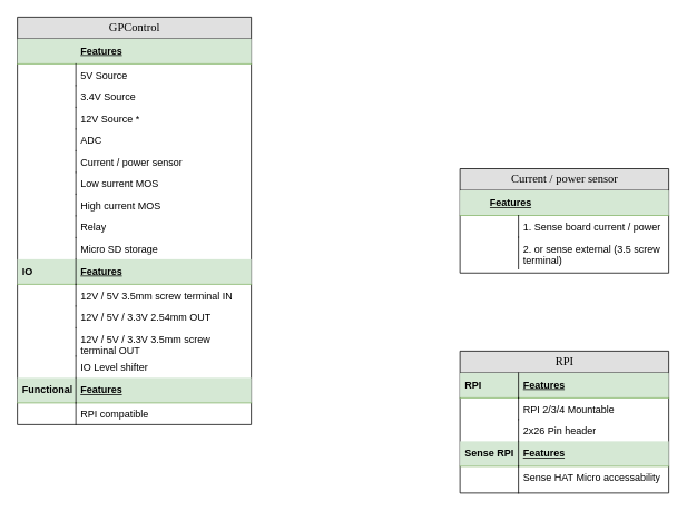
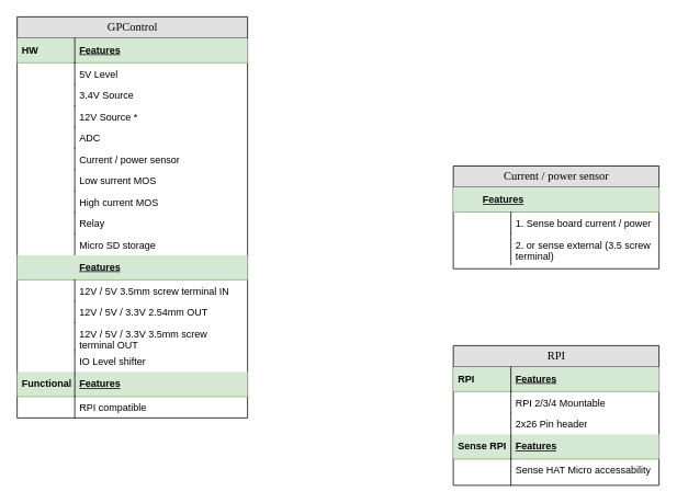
  <mxCell id="0" />
  <mxCell id="1" parent="0" />
  <mxCell id="2" value="GPControl" style="swimlane;html=1;fontStyle=0;childLayout=stackLayout;horizontal=1;startSize=26;fillColor=#e0e0e0;horizontalStack=0;resizeParent=1;resizeLast=0;collapsible=1;marginBottom=0;swimlaneFillColor=#ffffff;align=center;rounded=0;shadow=0;comic=0;labelBackgroundColor=none;strokeWidth=1;fontFamily=Verdana;fontSize=14" parent="1" vertex="1"><mxGeometry x="20" y="20" width="280" height="488" as="geometry" /></mxCell>
  <mxCell id="3" value="&lt;blockquote style=&quot;margin: 0 0 0 40px; border: none; padding: 0px;&quot;&gt;Features&lt;/blockquote&gt;" style="shape=partialRectangle;top=0;left=0;right=0;bottom=1;html=1;align=left;verticalAlign=middle;fillColor=#d5e8d4;spacingLeft=34;spacingRight=4;whiteSpace=wrap;overflow=hidden;rotatable=0;points=[[0,0.5],[1,0.5]];portConstraint=eastwest;dropTarget=0;fontStyle=5;strokeColor=#82b366;" parent="2" vertex="1"><mxGeometry y="26" width="280" height="30" as="geometry" /></mxCell>
- <mxCell id="5" value="&lt;blockquote style=&quot;margin: 0 0 0 40px; border: none; padding: 0px;&quot;&gt;5V&amp;nbsp;&lt;span style=&quot;background-color: initial;&quot;&gt;Source&lt;/span&gt;&lt;/blockquote&gt;" style="shape=partialRectangle;top=0;left=0;right=0;bottom=0;html=1;align=left;verticalAlign=top;fillColor=none;spacingLeft=34;spacingRight=4;whiteSpace=wrap;overflow=hidden;rotatable=0;points=[[0,0.5],[1,0.5]];portConstraint=eastwest;dropTarget=0;" vertex="1" parent="2"><mxGeometry y="56" width="280" height="26" as="geometry" /></mxCell>
+ <mxCell id="4" value="HW" style="shape=partialRectangle;top=0;left=0;bottom=0;html=1;fillColor=none;align=left;verticalAlign=middle;spacingLeft=4;spacingRight=4;whiteSpace=wrap;overflow=hidden;rotatable=0;points=[];portConstraint=eastwest;part=1;fontStyle=1" parent="3" vertex="1" connectable="0"><mxGeometry width="70" height="30" as="geometry" /></mxCell>
+ <mxCell id="5" value="&lt;blockquote style=&quot;margin: 0 0 0 40px; border: none; padding: 0px;&quot;&gt;5V&amp;nbsp;&lt;span style=&quot;background-color: initial;&quot;&gt;Level&lt;/span&gt;&lt;/blockquote&gt;" style="shape=partialRectangle;top=0;left=0;right=0;bottom=0;html=1;align=left;verticalAlign=top;fillColor=none;spacingLeft=34;spacingRight=4;whiteSpace=wrap;overflow=hidden;rotatable=0;points=[[0,0.5],[1,0.5]];portConstraint=eastwest;dropTarget=0;" vertex="1" parent="2"><mxGeometry y="56" width="280" height="26" as="geometry" /></mxCell>
  <mxCell id="6" value="" style="shape=partialRectangle;top=0;left=0;bottom=0;html=1;fillColor=none;align=left;verticalAlign=top;spacingLeft=4;spacingRight=4;whiteSpace=wrap;overflow=hidden;rotatable=0;points=[];portConstraint=eastwest;part=1;" vertex="1" connectable="0" parent="5"><mxGeometry width="70" height="26" as="geometry" /></mxCell>
  <mxCell id="7" value="&lt;blockquote style=&quot;margin: 0 0 0 40px; border: none; padding: 0px;&quot;&gt;3.4V&amp;nbsp;&lt;span style=&quot;background-color: initial;&quot;&gt;Source&lt;/span&gt;&lt;/blockquote&gt;" style="shape=partialRectangle;top=0;left=0;right=0;bottom=0;html=1;align=left;verticalAlign=top;fillColor=none;spacingLeft=34;spacingRight=4;whiteSpace=wrap;overflow=hidden;rotatable=0;points=[[0,0.5],[1,0.5]];portConstraint=eastwest;dropTarget=0;" vertex="1" parent="2"><mxGeometry y="82" width="280" height="26" as="geometry" /></mxCell>
  <mxCell id="8" value="" style="shape=partialRectangle;top=0;left=0;bottom=0;html=1;fillColor=none;align=left;verticalAlign=top;spacingLeft=4;spacingRight=4;whiteSpace=wrap;overflow=hidden;rotatable=0;points=[];portConstraint=eastwest;part=1;" vertex="1" connectable="0" parent="7"><mxGeometry width="70" height="26" as="geometry" /></mxCell>
  <mxCell id="9" value="&lt;blockquote style=&quot;margin: 0 0 0 40px; border: none; padding: 0px;&quot;&gt;12V Source *&lt;/blockquote&gt;" style="shape=partialRectangle;top=0;left=0;right=0;bottom=0;html=1;align=left;verticalAlign=top;fillColor=none;spacingLeft=34;spacingRight=4;whiteSpace=wrap;overflow=hidden;rotatable=0;points=[[0,0.5],[1,0.5]];portConstraint=eastwest;dropTarget=0;" vertex="1" parent="2"><mxGeometry y="108" width="280" height="26" as="geometry" /></mxCell>
  <mxCell id="10" value="" style="shape=partialRectangle;top=0;left=0;bottom=0;html=1;fillColor=none;align=left;verticalAlign=top;spacingLeft=4;spacingRight=4;whiteSpace=wrap;overflow=hidden;rotatable=0;points=[];portConstraint=eastwest;part=1;" vertex="1" connectable="0" parent="9"><mxGeometry width="70" height="26" as="geometry" /></mxCell>
  <mxCell id="11" value="&lt;blockquote style=&quot;margin: 0 0 0 40px; border: none; padding: 0px;&quot;&gt;ADC&lt;/blockquote&gt;" style="shape=partialRectangle;top=0;left=0;right=0;bottom=0;html=1;align=left;verticalAlign=top;fillColor=none;spacingLeft=34;spacingRight=4;whiteSpace=wrap;overflow=hidden;rotatable=0;points=[[0,0.5],[1,0.5]];portConstraint=eastwest;dropTarget=0;" vertex="1" parent="2"><mxGeometry y="134" width="280" height="26" as="geometry" /></mxCell>
  <mxCell id="12" value="" style="shape=partialRectangle;top=0;left=0;bottom=0;html=1;fillColor=none;align=left;verticalAlign=top;spacingLeft=4;spacingRight=4;whiteSpace=wrap;overflow=hidden;rotatable=0;points=[];portConstraint=eastwest;part=1;" vertex="1" connectable="0" parent="11"><mxGeometry width="70" height="26" as="geometry" /></mxCell>
  <mxCell id="13" value="&lt;blockquote style=&quot;margin: 0 0 0 40px; border: none; padding: 0px;&quot;&gt;Current / power sensor&lt;/blockquote&gt;" style="shape=partialRectangle;top=0;left=0;right=0;bottom=0;html=1;align=left;verticalAlign=top;fillColor=none;spacingLeft=34;spacingRight=4;whiteSpace=wrap;overflow=hidden;rotatable=0;points=[[0,0.5],[1,0.5]];portConstraint=eastwest;dropTarget=0;" parent="2" vertex="1"><mxGeometry y="160" width="280" height="26" as="geometry" /></mxCell>
  <mxCell id="14" value="" style="shape=partialRectangle;top=0;left=0;bottom=0;html=1;fillColor=none;align=left;verticalAlign=top;spacingLeft=4;spacingRight=4;whiteSpace=wrap;overflow=hidden;rotatable=0;points=[];portConstraint=eastwest;part=1;" parent="13" vertex="1" connectable="0"><mxGeometry width="70" height="26" as="geometry" /></mxCell>
  <mxCell id="15" value="&lt;blockquote style=&quot;margin: 0 0 0 40px; border: none; padding: 0px;&quot;&gt;Low surrent MOS&lt;/blockquote&gt;" style="shape=partialRectangle;top=0;left=0;right=0;bottom=0;html=1;align=left;verticalAlign=top;fillColor=none;spacingLeft=34;spacingRight=4;whiteSpace=wrap;overflow=hidden;rotatable=0;points=[[0,0.5],[1,0.5]];portConstraint=eastwest;dropTarget=0;" parent="2" vertex="1"><mxGeometry y="186" width="280" height="26" as="geometry" /></mxCell>
  <mxCell id="16" value="" style="shape=partialRectangle;top=0;left=0;bottom=0;html=1;fillColor=none;align=left;verticalAlign=top;spacingLeft=4;spacingRight=4;whiteSpace=wrap;overflow=hidden;rotatable=0;points=[];portConstraint=eastwest;part=1;" parent="15" vertex="1" connectable="0"><mxGeometry width="70" height="26" as="geometry" /></mxCell>
  <mxCell id="17" value="&lt;blockquote style=&quot;margin: 0 0 0 40px; border: none; padding: 0px;&quot;&gt;High current MOS&lt;/blockquote&gt;" style="shape=partialRectangle;top=0;left=0;right=0;bottom=0;html=1;align=left;verticalAlign=top;fillColor=none;spacingLeft=34;spacingRight=4;whiteSpace=wrap;overflow=hidden;rotatable=0;points=[[0,0.5],[1,0.5]];portConstraint=eastwest;dropTarget=0;" parent="2" vertex="1"><mxGeometry y="212" width="280" height="26" as="geometry" /></mxCell>
  <mxCell id="18" value="" style="shape=partialRectangle;top=0;left=0;bottom=0;html=1;fillColor=none;align=left;verticalAlign=top;spacingLeft=4;spacingRight=4;whiteSpace=wrap;overflow=hidden;rotatable=0;points=[];portConstraint=eastwest;part=1;" parent="17" vertex="1" connectable="0"><mxGeometry width="70" height="26" as="geometry" /></mxCell>
  <mxCell id="19" value="&lt;blockquote style=&quot;margin: 0 0 0 40px; border: none; padding: 0px;&quot;&gt;Relay&lt;/blockquote&gt;" style="shape=partialRectangle;top=0;left=0;right=0;bottom=0;html=1;align=left;verticalAlign=top;fillColor=none;spacingLeft=34;spacingRight=4;whiteSpace=wrap;overflow=hidden;rotatable=0;points=[[0,0.5],[1,0.5]];portConstraint=eastwest;dropTarget=0;" vertex="1" parent="2"><mxGeometry y="238" width="280" height="26" as="geometry" /></mxCell>
  <mxCell id="20" value="" style="shape=partialRectangle;top=0;left=0;bottom=0;html=1;fillColor=none;align=left;verticalAlign=top;spacingLeft=4;spacingRight=4;whiteSpace=wrap;overflow=hidden;rotatable=0;points=[];portConstraint=eastwest;part=1;" vertex="1" connectable="0" parent="19"><mxGeometry width="70" height="26" as="geometry" /></mxCell>
  <mxCell id="21" value="&lt;blockquote style=&quot;margin: 0 0 0 40px; border: none; padding: 0px;&quot;&gt;Micro SD storage&lt;/blockquote&gt;" style="shape=partialRectangle;top=0;left=0;right=0;bottom=0;html=1;align=left;verticalAlign=top;fillColor=none;spacingLeft=34;spacingRight=4;whiteSpace=wrap;overflow=hidden;rotatable=0;points=[[0,0.5],[1,0.5]];portConstraint=eastwest;dropTarget=0;" vertex="1" parent="2"><mxGeometry y="264" width="280" height="26" as="geometry" /></mxCell>
  <mxCell id="22" value="" style="shape=partialRectangle;top=0;left=0;bottom=0;html=1;fillColor=none;align=left;verticalAlign=top;spacingLeft=4;spacingRight=4;whiteSpace=wrap;overflow=hidden;rotatable=0;points=[];portConstraint=eastwest;part=1;" vertex="1" connectable="0" parent="21"><mxGeometry width="70" height="26" as="geometry" /></mxCell>
  <mxCell id="23" value="&lt;blockquote style=&quot;margin: 0 0 0 40px; border: none; padding: 0px;&quot;&gt;Features&lt;/blockquote&gt;" style="shape=partialRectangle;top=0;left=0;right=0;bottom=1;html=1;align=left;verticalAlign=middle;spacingLeft=34;spacingRight=4;whiteSpace=wrap;overflow=hidden;rotatable=0;points=[[0,0.5],[1,0.5]];portConstraint=eastwest;dropTarget=0;fontStyle=5;sketch=0;shadow=0;fillColor=#d5e8d4;strokeColor=#82b366;" vertex="1" parent="2"><mxGeometry y="290" width="280" height="30" as="geometry" /></mxCell>
- <mxCell id="24" value="IO" style="shape=partialRectangle;top=0;left=0;bottom=0;html=1;fillColor=none;align=left;verticalAlign=middle;spacingLeft=4;spacingRight=4;whiteSpace=wrap;overflow=hidden;rotatable=0;points=[];portConstraint=eastwest;part=1;fontStyle=1" vertex="1" connectable="0" parent="23"><mxGeometry width="70" height="30" as="geometry" /></mxCell>
  <mxCell id="25" value="&lt;blockquote style=&quot;margin: 0 0 0 40px; border: none; padding: 0px;&quot;&gt;12V / 5V 3.5mm screw terminal IN&lt;/blockquote&gt;" style="shape=partialRectangle;top=0;left=0;right=0;bottom=0;html=1;align=left;verticalAlign=top;fillColor=none;spacingLeft=34;spacingRight=4;whiteSpace=wrap;overflow=hidden;rotatable=0;points=[[0,0.5],[1,0.5]];portConstraint=eastwest;dropTarget=0;" vertex="1" parent="2"><mxGeometry y="320" width="280" height="26" as="geometry" /></mxCell>
  <mxCell id="26" value="" style="shape=partialRectangle;top=0;left=0;bottom=0;html=1;fillColor=none;align=left;verticalAlign=top;spacingLeft=4;spacingRight=4;whiteSpace=wrap;overflow=hidden;rotatable=0;points=[];portConstraint=eastwest;part=1;" vertex="1" connectable="0" parent="25"><mxGeometry width="70" height="26" as="geometry" /></mxCell>
  <mxCell id="27" value="&lt;blockquote style=&quot;margin: 0 0 0 40px; border: none; padding: 0px;&quot;&gt;12V / 5V / 3.3V 2.54mm OUT&lt;/blockquote&gt;" style="shape=partialRectangle;top=0;left=0;right=0;bottom=0;html=1;align=left;verticalAlign=top;fillColor=none;spacingLeft=34;spacingRight=4;whiteSpace=wrap;overflow=hidden;rotatable=0;points=[[0,0.5],[1,0.5]];portConstraint=eastwest;dropTarget=0;" vertex="1" parent="2"><mxGeometry y="346" width="280" height="26" as="geometry" /></mxCell>
  <mxCell id="28" value="" style="shape=partialRectangle;top=0;left=0;bottom=0;html=1;fillColor=none;align=left;verticalAlign=top;spacingLeft=4;spacingRight=4;whiteSpace=wrap;overflow=hidden;rotatable=0;points=[];portConstraint=eastwest;part=1;" vertex="1" connectable="0" parent="27"><mxGeometry width="70" height="26" as="geometry" /></mxCell>
  <mxCell id="29" value="&lt;blockquote style=&quot;margin: 0 0 0 40px; border: none; padding: 0px;&quot;&gt;12V / 5V / 3.3V 3.5mm screw terminal OUT&lt;/blockquote&gt;" style="shape=partialRectangle;top=0;left=0;right=0;bottom=0;html=1;align=left;verticalAlign=top;fillColor=none;spacingLeft=34;spacingRight=4;whiteSpace=wrap;overflow=hidden;rotatable=0;points=[[0,0.5],[1,0.5]];portConstraint=eastwest;dropTarget=0;" vertex="1" parent="2"><mxGeometry y="372" width="280" height="34" as="geometry" /></mxCell>
  <mxCell id="30" value="" style="shape=partialRectangle;top=0;left=0;bottom=0;html=1;fillColor=none;align=left;verticalAlign=top;spacingLeft=4;spacingRight=4;whiteSpace=wrap;overflow=hidden;rotatable=0;points=[];portConstraint=eastwest;part=1;" vertex="1" connectable="0" parent="29"><mxGeometry width="70" height="34" as="geometry" /></mxCell>
  <mxCell id="31" value="&lt;blockquote style=&quot;margin: 0 0 0 40px; border: none; padding: 0px;&quot;&gt;IO Level shifter&lt;/blockquote&gt;" style="shape=partialRectangle;top=0;left=0;right=0;bottom=0;html=1;align=left;verticalAlign=top;fillColor=none;spacingLeft=34;spacingRight=4;whiteSpace=wrap;overflow=hidden;rotatable=0;points=[[0,0.5],[1,0.5]];portConstraint=eastwest;dropTarget=0;" vertex="1" parent="2"><mxGeometry y="406" width="280" height="26" as="geometry" /></mxCell>
  <mxCell id="32" value="" style="shape=partialRectangle;top=0;left=0;bottom=0;html=1;fillColor=none;align=left;verticalAlign=top;spacingLeft=4;spacingRight=4;whiteSpace=wrap;overflow=hidden;rotatable=0;points=[];portConstraint=eastwest;part=1;" vertex="1" connectable="0" parent="31"><mxGeometry width="70" height="26" as="geometry" /></mxCell>
  <mxCell id="33" value="&lt;blockquote style=&quot;margin: 0 0 0 40px; border: none; padding: 0px;&quot;&gt;Features&lt;/blockquote&gt;" style="shape=partialRectangle;top=0;left=0;right=0;bottom=1;html=1;align=left;verticalAlign=middle;spacingLeft=34;spacingRight=4;whiteSpace=wrap;overflow=hidden;rotatable=0;points=[[0,0.5],[1,0.5]];portConstraint=eastwest;dropTarget=0;fontStyle=5;sketch=0;shadow=0;fillColor=#d5e8d4;strokeColor=#82b366;" vertex="1" parent="2"><mxGeometry y="432" width="280" height="30" as="geometry" /></mxCell>
  <mxCell id="34" value="Functional" style="shape=partialRectangle;top=0;left=0;bottom=0;html=1;fillColor=none;align=left;verticalAlign=middle;spacingLeft=4;spacingRight=4;whiteSpace=wrap;overflow=hidden;rotatable=0;points=[];portConstraint=eastwest;part=1;fontStyle=1" vertex="1" connectable="0" parent="33"><mxGeometry width="70" height="30" as="geometry" /></mxCell>
  <mxCell id="35" value="&lt;blockquote style=&quot;margin: 0 0 0 40px; border: none; padding: 0px;&quot;&gt;RPI compatible&lt;/blockquote&gt;" style="shape=partialRectangle;top=0;left=0;right=0;bottom=0;html=1;align=left;verticalAlign=top;fillColor=none;spacingLeft=34;spacingRight=4;whiteSpace=wrap;overflow=hidden;rotatable=0;points=[[0,0.5],[1,0.5]];portConstraint=eastwest;dropTarget=0;" parent="2" vertex="1"><mxGeometry y="462" width="280" height="26" as="geometry" /></mxCell>
  <mxCell id="36" value="" style="shape=partialRectangle;top=0;left=0;bottom=0;html=1;fillColor=none;align=left;verticalAlign=top;spacingLeft=4;spacingRight=4;whiteSpace=wrap;overflow=hidden;rotatable=0;points=[];portConstraint=eastwest;part=1;" parent="35" vertex="1" connectable="0"><mxGeometry width="70" height="26" as="geometry" /></mxCell>
  <mxCell id="37" value="RPI" style="swimlane;html=1;fontStyle=0;childLayout=stackLayout;horizontal=1;startSize=26;fillColor=#e0e0e0;horizontalStack=0;resizeParent=1;resizeLast=0;collapsible=1;marginBottom=0;swimlaneFillColor=#ffffff;align=center;rounded=0;shadow=0;comic=0;labelBackgroundColor=none;strokeWidth=1;fontFamily=Verdana;fontSize=14" vertex="1" parent="1"><mxGeometry x="550" y="420" width="250" height="170" as="geometry" /></mxCell>
  <mxCell id="38" value="&lt;blockquote style=&quot;margin: 0 0 0 40px; border: none; padding: 0px;&quot;&gt;Features&lt;/blockquote&gt;" style="shape=partialRectangle;top=0;left=0;right=0;bottom=1;html=1;align=left;verticalAlign=middle;fillColor=#d5e8d4;spacingLeft=34;spacingRight=4;whiteSpace=wrap;overflow=hidden;rotatable=0;points=[[0,0.5],[1,0.5]];portConstraint=eastwest;dropTarget=0;fontStyle=5;strokeColor=#82b366;" vertex="1" parent="37"><mxGeometry y="26" width="250" height="30" as="geometry" /></mxCell>
  <mxCell id="39" value="RPI" style="shape=partialRectangle;top=0;left=0;bottom=0;html=1;fillColor=none;align=left;verticalAlign=middle;spacingLeft=4;spacingRight=4;whiteSpace=wrap;overflow=hidden;rotatable=0;points=[];portConstraint=eastwest;part=1;fontStyle=1" vertex="1" connectable="0" parent="38"><mxGeometry width="70" height="30" as="geometry" /></mxCell>
  <mxCell id="40" value="&lt;blockquote style=&quot;margin: 0 0 0 40px; border: none; padding: 0px;&quot;&gt;RPI 2/3/4 Mountable&lt;/blockquote&gt;" style="shape=partialRectangle;top=0;left=0;right=0;bottom=0;html=1;align=left;verticalAlign=top;fillColor=none;spacingLeft=34;spacingRight=4;whiteSpace=wrap;overflow=hidden;rotatable=0;points=[[0,0.5],[1,0.5]];portConstraint=eastwest;dropTarget=0;" vertex="1" parent="37"><mxGeometry y="56" width="250" height="26" as="geometry" /></mxCell>
  <mxCell id="41" value="" style="shape=partialRectangle;top=0;left=0;bottom=0;html=1;fillColor=none;align=left;verticalAlign=top;spacingLeft=4;spacingRight=4;whiteSpace=wrap;overflow=hidden;rotatable=0;points=[];portConstraint=eastwest;part=1;" vertex="1" connectable="0" parent="40"><mxGeometry width="70" height="26" as="geometry" /></mxCell>
  <mxCell id="42" value="&lt;blockquote style=&quot;margin: 0 0 0 40px; border: none; padding: 0px;&quot;&gt;2x26 Pin header&lt;/blockquote&gt;" style="shape=partialRectangle;top=0;left=0;right=0;bottom=0;html=1;align=left;verticalAlign=top;fillColor=none;spacingLeft=34;spacingRight=4;whiteSpace=wrap;overflow=hidden;rotatable=0;points=[[0,0.5],[1,0.5]];portConstraint=eastwest;dropTarget=0;" vertex="1" parent="37"><mxGeometry y="82" width="250" height="26" as="geometry" /></mxCell>
  <mxCell id="43" value="" style="shape=partialRectangle;top=0;left=0;bottom=0;html=1;fillColor=none;align=left;verticalAlign=top;spacingLeft=4;spacingRight=4;whiteSpace=wrap;overflow=hidden;rotatable=0;points=[];portConstraint=eastwest;part=1;" vertex="1" connectable="0" parent="42"><mxGeometry width="70" height="26" as="geometry" /></mxCell>
  <mxCell id="44" value="&lt;blockquote style=&quot;margin: 0 0 0 40px; border: none; padding: 0px;&quot;&gt;Features&lt;/blockquote&gt;" style="shape=partialRectangle;top=0;left=0;right=0;bottom=1;html=1;align=left;verticalAlign=middle;spacingLeft=34;spacingRight=4;whiteSpace=wrap;overflow=hidden;rotatable=0;points=[[0,0.5],[1,0.5]];portConstraint=eastwest;dropTarget=0;fontStyle=5;sketch=0;shadow=0;fillColor=#d5e8d4;strokeColor=#82b366;" vertex="1" parent="37"><mxGeometry y="108" width="250" height="30" as="geometry" /></mxCell>
  <mxCell id="45" value="Sense RPI" style="shape=partialRectangle;top=0;left=0;bottom=0;html=1;fillColor=none;align=left;verticalAlign=middle;spacingLeft=4;spacingRight=4;whiteSpace=wrap;overflow=hidden;rotatable=0;points=[];portConstraint=eastwest;part=1;fontStyle=1" vertex="1" connectable="0" parent="44"><mxGeometry width="70" height="30" as="geometry" /></mxCell>
  <mxCell id="46" value="&lt;blockquote style=&quot;margin: 0 0 0 40px; border: none; padding: 0px;&quot;&gt;Sense HAT Micro accessability&lt;/blockquote&gt;" style="shape=partialRectangle;top=0;left=0;right=0;bottom=0;html=1;align=left;verticalAlign=top;fillColor=none;spacingLeft=34;spacingRight=4;whiteSpace=wrap;overflow=hidden;rotatable=0;points=[[0,0.5],[1,0.5]];portConstraint=eastwest;dropTarget=0;" vertex="1" parent="37"><mxGeometry y="138" width="250" height="32" as="geometry" /></mxCell>
  <mxCell id="47" value="" style="shape=partialRectangle;top=0;left=0;bottom=0;html=1;fillColor=none;align=left;verticalAlign=top;spacingLeft=4;spacingRight=4;whiteSpace=wrap;overflow=hidden;rotatable=0;points=[];portConstraint=eastwest;part=1;" vertex="1" connectable="0" parent="46"><mxGeometry width="70" height="32" as="geometry" /></mxCell>
  <mxCell id="48" value="Current / power sensor" style="swimlane;html=1;fontStyle=0;childLayout=stackLayout;horizontal=1;startSize=26;fillColor=#e0e0e0;horizontalStack=0;resizeParent=1;resizeLast=0;collapsible=1;marginBottom=0;swimlaneFillColor=#ffffff;align=center;rounded=0;shadow=0;comic=0;labelBackgroundColor=none;strokeWidth=1;fontFamily=Verdana;fontSize=14" vertex="1" parent="1"><mxGeometry x="550" y="201.5" width="250" height="125" as="geometry" /></mxCell>
  <mxCell id="49" value="&lt;span style=&quot;background-color: initial;&quot;&gt;Features&lt;/span&gt;" style="shape=partialRectangle;top=0;left=0;right=0;bottom=1;html=1;align=left;verticalAlign=middle;fillColor=#d5e8d4;spacingLeft=34;spacingRight=4;whiteSpace=wrap;overflow=hidden;rotatable=0;points=[[0,0.5],[1,0.5]];portConstraint=eastwest;dropTarget=0;fontStyle=5;strokeColor=#82b366;" vertex="1" parent="48"><mxGeometry y="26" width="250" height="30" as="geometry" /></mxCell>
  <mxCell id="50" value="&lt;blockquote style=&quot;margin: 0 0 0 40px; border: none; padding: 0px;&quot;&gt;1. Sense board current / power&lt;/blockquote&gt;" style="shape=partialRectangle;top=0;left=0;right=0;bottom=0;html=1;align=left;verticalAlign=top;fillColor=none;spacingLeft=34;spacingRight=4;whiteSpace=wrap;overflow=hidden;rotatable=0;points=[[0,0.5],[1,0.5]];portConstraint=eastwest;dropTarget=0;" vertex="1" parent="48"><mxGeometry y="56" width="250" height="26" as="geometry" /></mxCell>
  <mxCell id="51" value="" style="shape=partialRectangle;top=0;left=0;bottom=0;html=1;fillColor=none;align=left;verticalAlign=top;spacingLeft=4;spacingRight=4;whiteSpace=wrap;overflow=hidden;rotatable=0;points=[];portConstraint=eastwest;part=1;" vertex="1" connectable="0" parent="50"><mxGeometry width="70" height="26" as="geometry" /></mxCell>
  <mxCell id="52" value="&lt;blockquote style=&quot;margin: 0 0 0 40px; border: none; padding: 0px;&quot;&gt;2. or sense external (3.5 screw terminal)&lt;br&gt;&lt;/blockquote&gt;" style="shape=partialRectangle;top=0;left=0;right=0;bottom=0;html=1;align=left;verticalAlign=top;fillColor=none;spacingLeft=34;spacingRight=4;whiteSpace=wrap;overflow=hidden;rotatable=0;points=[[0,0.5],[1,0.5]];portConstraint=eastwest;dropTarget=0;" vertex="1" parent="48"><mxGeometry y="82" width="250" height="38" as="geometry" /></mxCell>
  <mxCell id="53" value="" style="shape=partialRectangle;top=0;left=0;bottom=0;html=1;fillColor=none;align=left;verticalAlign=top;spacingLeft=4;spacingRight=4;whiteSpace=wrap;overflow=hidden;rotatable=0;points=[];portConstraint=eastwest;part=1;" vertex="1" connectable="0" parent="52"><mxGeometry width="70" height="38" as="geometry" /></mxCell>
